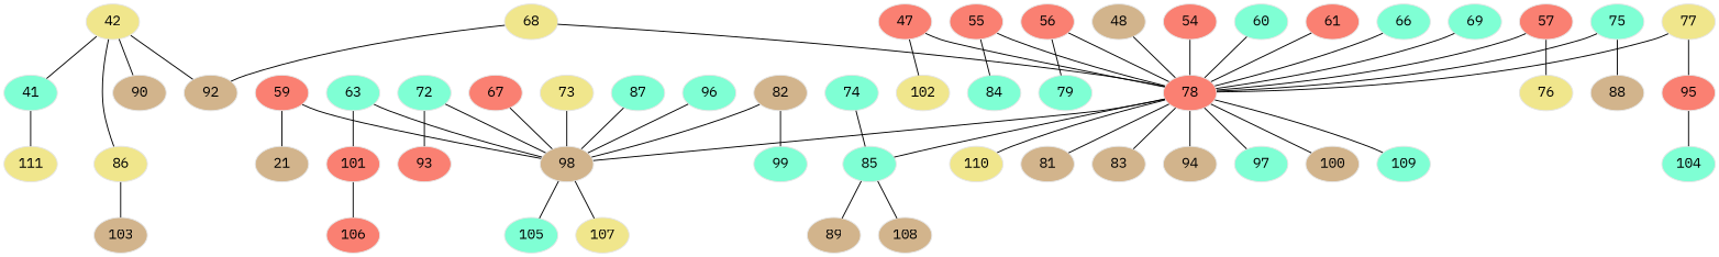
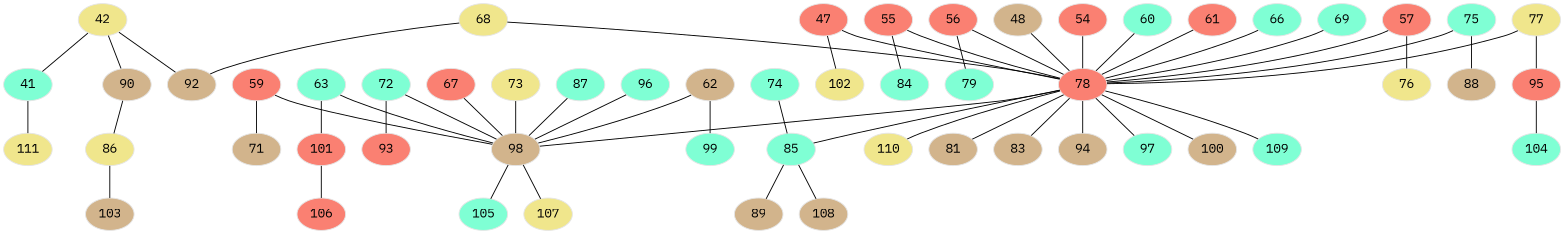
  graph {
    fontname="IBM Plex Mono"
    node [color=gray90 fillcolor=aquamarine fontname="IBM Plex Mono" style=filled]
    edge [fontname="IBM Plex Mono"]
    n1 [fillcolor=khaki label=42]
    86 [fillcolor=khaki]
    90 [fillcolor=tan]
    n4 [label=41]
    92 [fillcolor=tan super="+34"]
    103 [fillcolor=tan]
    111 [fillcolor=khaki]
    78 [fillcolor=salmon super="+70+51+45+18+25+28+32+33+36+50+38"]
    98 [fillcolor=tan super="+53+20+49+65+58+80+62+64"]
    85 [super="+52"]
    81 [fillcolor=tan]
    83 [fillcolor=tan]
    94 [fillcolor=tan]
    97
    100 [fillcolor=tan]
    109
    110 [fillcolor=khaki]
    47 [fillcolor=salmon]
    102 [fillcolor=khaki]
    48 [fillcolor=tan]
    54 [fillcolor=salmon]
    55 [fillcolor=salmon]
    84
    56 [fillcolor=salmon]
    79
    57 [fillcolor=salmon]
    76 [fillcolor=khaki]
    59 [fillcolor=salmon]
-   71 [fillcolor=tan label=21]
+   71 [fillcolor=tan]
    105
    107 [fillcolor=khaki]
    60
    61 [fillcolor=salmon]
    63
    101 [fillcolor=salmon]
    106 [fillcolor=salmon]
    66
    67 [fillcolor=salmon]
    68 [fillcolor=khaki]
    69
    72
    93 [fillcolor=salmon]
    73 [fillcolor=khaki]
    89 [fillcolor=tan]
    108 [fillcolor=tan]
    74
    75
    88 [fillcolor=tan]
    77 [fillcolor=khaki]
    95 [fillcolor=salmon]
    104
-   82 [fillcolor=tan]
+   82 [fillcolor=tan label=62]
    99
    87
    96
-   n1 -- 86
+   90 -- 86
    n1 -- 90
    n1 -- n4
    n1 -- 92
    86 -- 103
    n4 -- 111
    78 -- 98
    78 -- 85
    78 -- 81
    78 -- 83
    78 -- 94
    78 -- 97
    78 -- 100
    78 -- 109
    78 -- 110
    98 -- 105
    98 -- 107
    85 -- 89
    85 -- 108
    47 -- 78
    47 -- 102
    48 -- 78
    54 -- 78
    55 -- 78
    55 -- 84
    56 -- 78
    56 -- 79
    57 -- 78
    57 -- 76
    59 -- 98
    59 -- 71
    60 -- 78
    61 -- 78
    63 -- 98
    63 -- 101
    101 -- 106
    66 -- 78
    67 -- 98
    68 -- 92
    68 -- 78
    69 -- 78
    72 -- 98
    72 -- 93
    73 -- 98
    74 -- 85
    75 -- 78
    75 -- 88
    77 -- 78
    77 -- 95
    95 -- 104
    82 -- 98
    82 -- 99
    87 -- 98
    96 -- 98
  }
